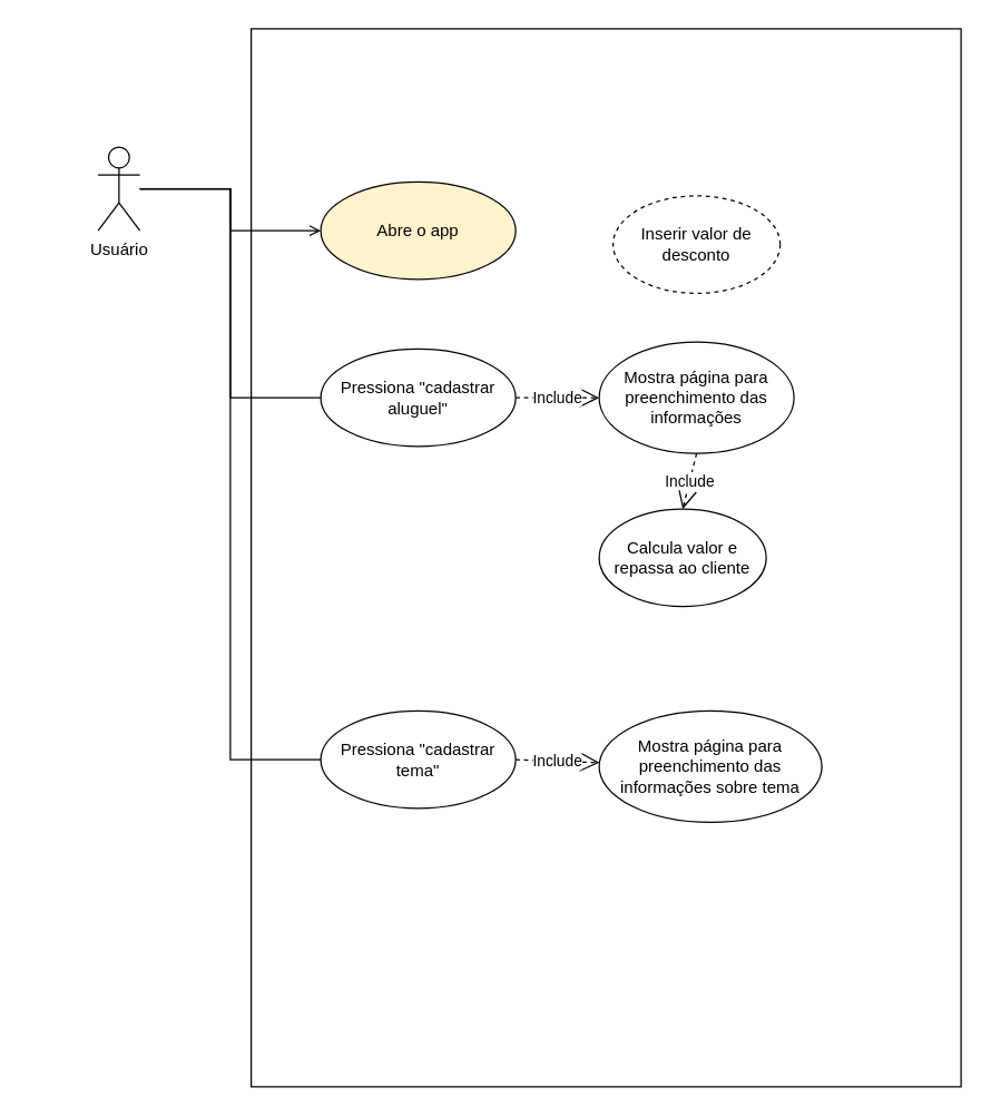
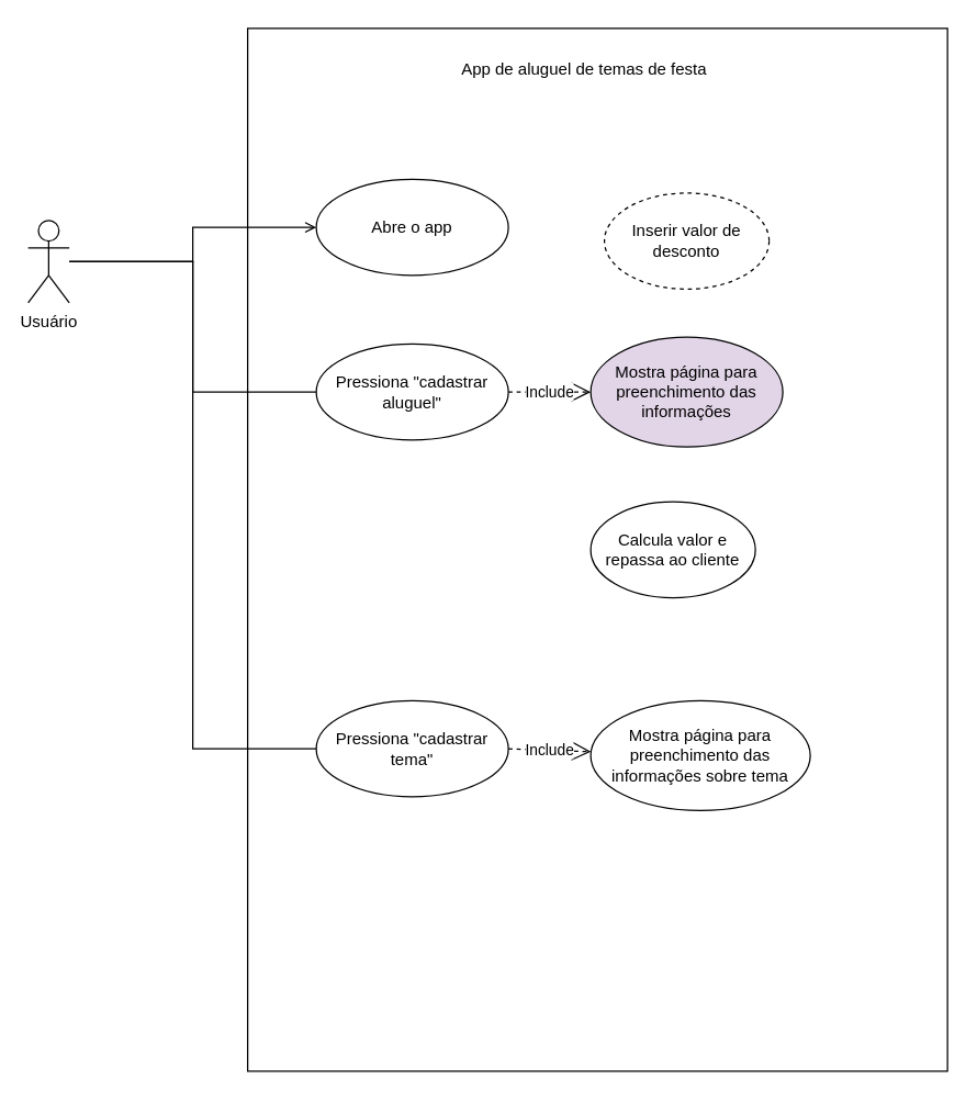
  <mxCell id="0" />
  <mxCell id="1" parent="0" />
  <mxCell id="2" value="" style="html=1;" vertex="1" parent="1"><mxGeometry x="180" y="20" width="510" height="760" as="geometry" /></mxCell>
  <mxCell id="3" value="Pressiona &quot;cadastrar aluguel&quot;" style="ellipse;whiteSpace=wrap;html=1;" vertex="1" parent="1"><mxGeometry x="230" y="250" width="140" height="70" as="geometry" /></mxCell>
- <mxCell id="5" value="Mostra página para preenchimento das informações" style="ellipse;whiteSpace=wrap;html=1;" vertex="1" parent="1"><mxGeometry x="430" y="245" width="140" height="80" as="geometry" /></mxCell>
+ <mxCell id="4" value="App de aluguel de temas de festa" style="text;html=1;resizable=0;autosize=1;align=center;verticalAlign=middle;points=[];fillColor=none;strokeColor=none;rounded=0;" vertex="1" parent="1"><mxGeometry x="330" y="40" width="190" height="20" as="geometry" /></mxCell>
+ <mxCell id="5" value="Mostra página para preenchimento das informações" style="ellipse;whiteSpace=wrap;html=1;fillColor=#e1d5e7;" vertex="1" parent="1"><mxGeometry x="430" y="245" width="140" height="80" as="geometry" /></mxCell>
  <mxCell id="6" value="Include" style="endArrow=open;endSize=12;dashed=1;html=1;rounded=0;exitX=1;exitY=0.5;exitDx=0;exitDy=0;entryX=0;entryY=0.5;entryDx=0;entryDy=0;" edge="1" parent="1" source="3" target="5"><mxGeometry width="160" relative="1" as="geometry"><mxPoint x="370" y="230" as="sourcePoint" /><mxPoint x="530" y="230" as="targetPoint" /><Array as="points" /></mxGeometry></mxCell>
  <mxCell id="7" value="Inserir valor de desconto" style="ellipse;whiteSpace=wrap;html=1;dashed=1;" vertex="1" parent="1"><mxGeometry x="440" y="140" width="120" height="70" as="geometry" /></mxCell>
  <mxCell id="8" style="edgeStyle=orthogonalEdgeStyle;rounded=0;orthogonalLoop=1;jettySize=auto;html=1;entryX=0;entryY=0.5;entryDx=0;entryDy=0;endArrow=none;endFill=0;" edge="1" parent="1" source="11" target="3"><mxGeometry relative="1" as="geometry" /></mxCell>
  <mxCell id="9" style="edgeStyle=orthogonalEdgeStyle;rounded=0;orthogonalLoop=1;jettySize=auto;html=1;entryX=0;entryY=0.5;entryDx=0;entryDy=0;endArrow=open;endFill=0;" edge="1" parent="1" source="11" target="12"><mxGeometry relative="1" as="geometry" /></mxCell>
  <mxCell id="10" style="edgeStyle=orthogonalEdgeStyle;rounded=0;orthogonalLoop=1;jettySize=auto;html=1;entryX=0;entryY=0.5;entryDx=0;entryDy=0;endArrow=none;endFill=0;" edge="1" parent="1" source="11" target="13"><mxGeometry relative="1" as="geometry" /></mxCell>
- <mxCell id="11" value="Usuário" style="shape=umlActor;verticalLabelPosition=bottom;verticalAlign=top;html=1;" vertex="1" parent="1"><mxGeometry x="70" y="105" width="30" height="60" as="geometry" /></mxCell>
- <mxCell id="12" value="Abre o app" style="ellipse;whiteSpace=wrap;html=1;fillColor=#fff2cc;" vertex="1" parent="1"><mxGeometry x="230" y="130" width="140" height="70" as="geometry" /></mxCell>
+ <mxCell id="11" value="Usuário" style="shape=umlActor;verticalLabelPosition=bottom;verticalAlign=top;html=1;" vertex="1" parent="1"><mxGeometry x="20" y="160" width="30" height="60" as="geometry" /></mxCell>
+ <mxCell id="12" value="Abre o app" style="ellipse;whiteSpace=wrap;html=1;" vertex="1" parent="1"><mxGeometry x="230" y="130" width="140" height="70" as="geometry" /></mxCell>
  <mxCell id="13" value="Pressiona &quot;cadastrar tema&quot;" style="ellipse;whiteSpace=wrap;html=1;" vertex="1" parent="1"><mxGeometry x="230" y="510" width="140" height="70" as="geometry" /></mxCell>
  <mxCell id="14" value="Mostra página para preenchimento das informações sobre tema" style="ellipse;whiteSpace=wrap;html=1;" vertex="1" parent="1"><mxGeometry x="430" y="510" width="160" height="80" as="geometry" /></mxCell>
  <mxCell id="15" value="Include" style="endArrow=open;endSize=12;dashed=1;html=1;rounded=0;exitX=1;exitY=0.5;exitDx=0;exitDy=0;" edge="1" parent="1" source="13" target="14"><mxGeometry width="160" relative="1" as="geometry"><mxPoint x="380" y="210" as="sourcePoint" /><mxPoint x="480" y="175" as="targetPoint" /><Array as="points" /></mxGeometry></mxCell>
  <mxCell id="16" value="Calcula valor e repassa ao cliente" style="ellipse;whiteSpace=wrap;html=1;" vertex="1" parent="1"><mxGeometry x="430" y="365" width="120" height="70" as="geometry" /></mxCell>
- <mxCell id="17" value="Include" style="endArrow=open;endSize=12;dashed=1;html=1;rounded=0;exitX=0.5;exitY=1;exitDx=0;exitDy=0;entryX=0.5;entryY=0;entryDx=0;entryDy=0;" edge="1" parent="1" source="5" target="16"><mxGeometry width="160" relative="1" as="geometry"><mxPoint x="380" y="295" as="sourcePoint" /><mxPoint x="440" y="295" as="targetPoint" /><Array as="points" /></mxGeometry></mxCell>
